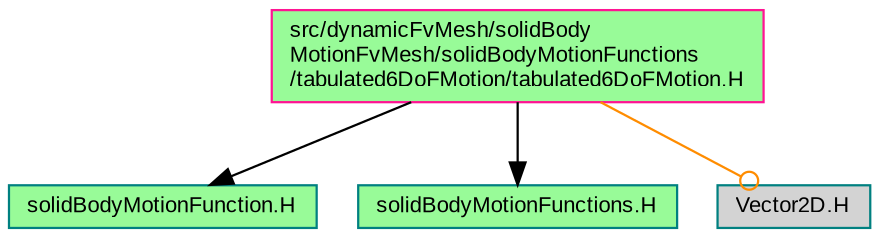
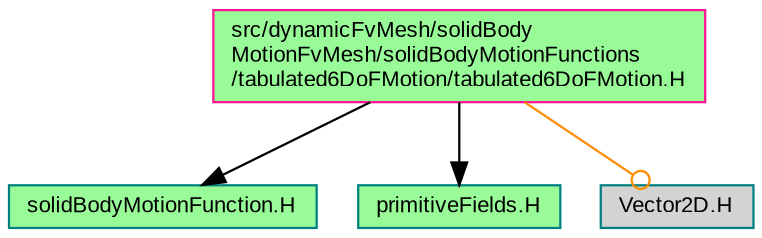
  digraph {
    fontname="Liberation Sans"
    node [color=teal fillcolor=palegreen fontname="Liberation Sans" fontsize=10 shape=record style=filled]
    edge [color=black fontname="Liberation Sans" fontsize=10 labelfontname=Helvetica labelfontsize=10 style=solid arrowhead=normal]
    n1 [color=deeppink fontcolor=black height=0.2 label="src/dynamicFvMesh/solidBody\lMotionFvMesh/solidBodyMotionFunctions\l/tabulated6DoFMotion/tabulated6DoFMotion.H" width=0.4]
    n2 [height=0.2 label="solidBodyMotionFunction.H" width=0.4]
-   n3 [height=0.2 label="solidBodyMotionFunctions.H" width=0.4]
+   n3 [height=0.2 label="primitiveFields.H" width=0.4]
    n4 [height=0.2 label="Vector2D.H" width=0.4 fillcolor=lightgrey]
    n1 -> n2
    n1 -> n3
    n1 -> n4 [color=darkorange arrowhead=odot]
  }
